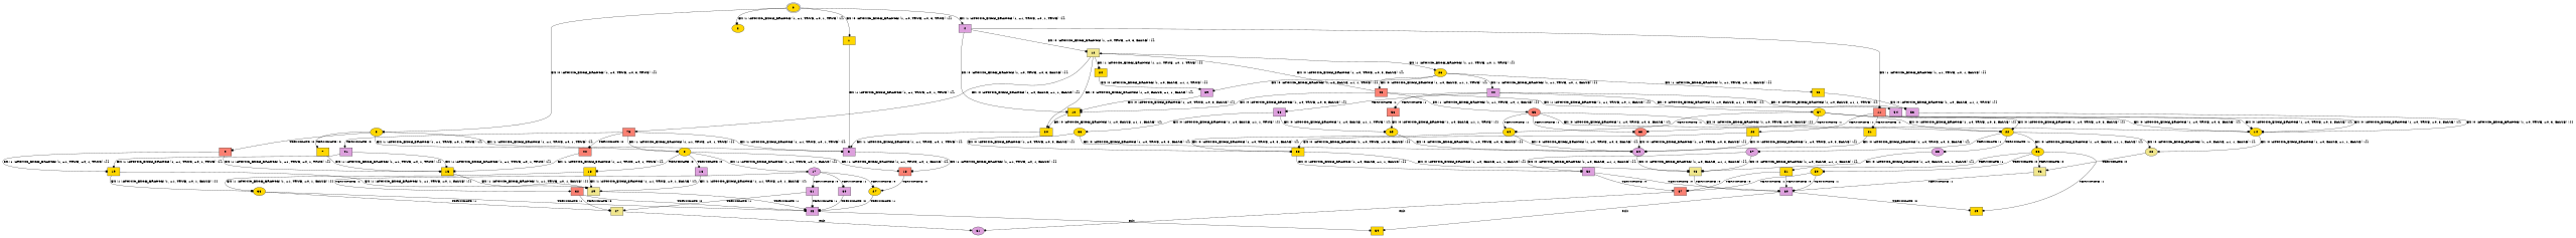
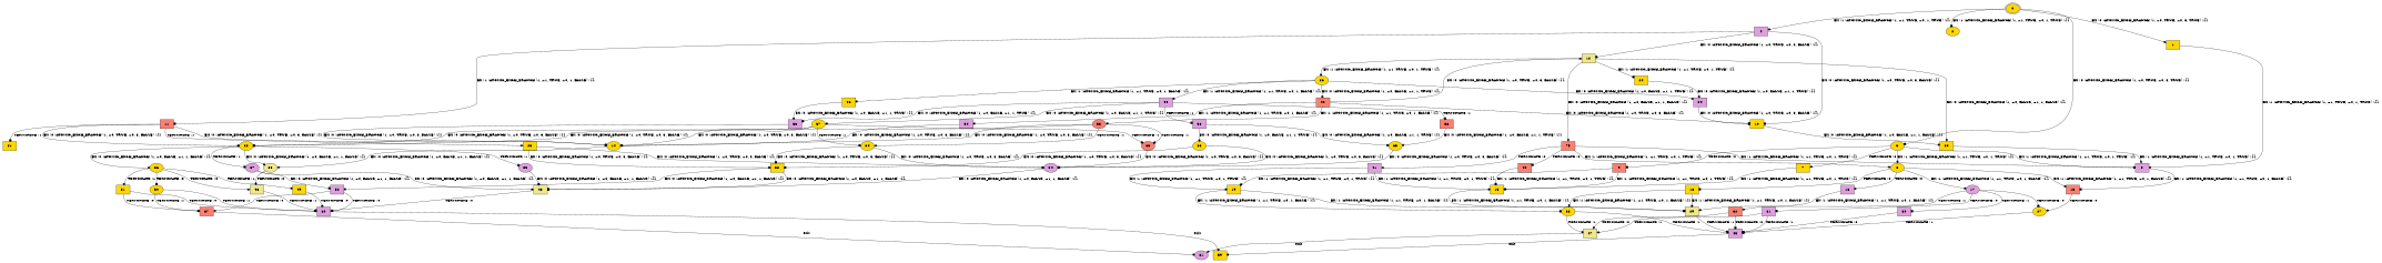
  digraph {
    node [fillcolor=gold shape=box style=filled]
    edge [arrowhead=box]
    0 [peripheries=2 shape=ellipse]
    1
    2 [shape=ellipse]
    3 [shape=ellipse]
    4 [fillcolor=plum]
    5 [fillcolor=plum]
    7
    8 [shape=ellipse]
    9 [fillcolor=salmon]
    10
    11 [fillcolor=salmon]
    12 [fillcolor=khaki]
    13 [fillcolor=salmon]
    15
    16 [fillcolor=plum]
    17 [fillcolor=plum shape=ellipse]
    18
    19
    20
    14 [shape=ellipse]
    21
    22 [shape=ellipse]
    23
    24
    n25 [fillcolor=salmon label=75]
    26 [shape=ellipse]
    27 [shape=ellipse]
    28 [fillcolor=khaki shape=ellipse]
    29 [fillcolor=khaki]
    30 [fillcolor=plum]
    31 [fillcolor=plum]
    32 [fillcolor=salmon]
    33 [shape=ellipse]
    34 [fillcolor=plum shape=ellipse]
    35 [fillcolor=plum shape=ellipse]
    36 [shape=ellipse]
    37 [fillcolor=plum shape=ellipse]
    38
    39 [fillcolor=plum]
    40 [fillcolor=salmon]
    41 [fillcolor=plum]
    42
    43 [fillcolor=salmon]
    44 [fillcolor=plum]
    45 [fillcolor=plum]
    46 [fillcolor=khaki]
    47 [fillcolor=khaki]
    48 [fillcolor=khaki]
    49
    50 [shape=ellipse]
    51
    52 [fillcolor=plum]
    53 [fillcolor=plum]
    54 [fillcolor=plum]
    55 [fillcolor=salmon shape=ellipse]
    56 [fillcolor=salmon]
    57 [shape=ellipse]
    58 [fillcolor=plum]
    59
    60 [fillcolor=plum]
    61 [fillcolor=plum shape=ellipse]
    n62 [fillcolor=salmon label=67]
    63 [fillcolor=salmon shape=ellipse]
    64 [shape=ellipse]
    65 [shape=ellipse]
    66 [shape=ellipse]
    0 -> 1 [arrowhead=diamond label="EX !0 !ATOMIC_EXCH_BRANCH (1, +0, TRUE, +0, 3, TRUE) !{}"]
    0 -> 2 [label="EX !1 !ATOMIC_EXCH_BRANCH (1, +1, TRUE, +0, 1, TRUE) !{}"]
    0 -> 3 [label="EX !0 !ATOMIC_EXCH_BRANCH (1, +0, TRUE, +0, 3, TRUE) !{}"]
    0 -> 4 [arrowhead=diamond label="EX !1 !ATOMIC_EXCH_BRANCH (1, +1, TRUE, +0, 1, TRUE) !{}"]
    1 -> 5 [arrowhead=dot label="EX !1 !ATOMIC_EXCH_BRANCH (1, +1, TRUE, +0, 1, TRUE) !{}"]
    3 -> 5 [arrowhead=dot label="EX !1 !ATOMIC_EXCH_BRANCH (1, +1, TRUE, +0, 1, TRUE) !{}"]
    3 -> 7 [arrowhead=diamond label="TERMINATE !0"]
    3 -> 8 [arrowhead=diamond label="EX !1 !ATOMIC_EXCH_BRANCH (1, +1, TRUE, +0, 1, TRUE) !{}"]
    3 -> 9 [label="TERMINATE !0"]
    4 -> 10 [label="EX !0 !ATOMIC_EXCH_BRANCH (1, +0, TRUE, +0, 3, FALSE) !{}"]
    4 -> 11 [label="EX !1 !ATOMIC_EXCH_BRANCH (1, +1, TRUE, +0, 1, FALSE) !{}"]
    4 -> 12 [label="EX !0 !ATOMIC_EXCH_BRANCH (1, +0, TRUE, +0, 3, FALSE) !{}"]
    5 -> 13 [label="EX !1 !ATOMIC_EXCH_BRANCH (1, +1, TRUE, +0, 1, FALSE) !{}"]
    7 -> 15 [arrowhead=dot label="EX !1 !ATOMIC_EXCH_BRANCH (1, +1, TRUE, +0, 1, TRUE) !{}"]
    8 -> 13 [arrowhead=dot label="EX !1 !ATOMIC_EXCH_BRANCH (1, +1, TRUE, +0, 1, FALSE) !{}"]
    8 -> 16 [arrowhead=dot label="TERMINATE !0"]
    8 -> 17 [arrowhead=dot label="EX !1 !ATOMIC_EXCH_BRANCH (1, +1, TRUE, +0, 1, FALSE) !{}"]
    8 -> 18 [label="TERMINATE !0"]
    9 -> 15 [arrowhead=diamond label="EX !1 !ATOMIC_EXCH_BRANCH (1, +1, TRUE, +0, 1, TRUE) !{}"]
    9 -> 19 [label="EX !1 !ATOMIC_EXCH_BRANCH (1, +1, TRUE, +0, 1, TRUE) !{}"]
    10 -> 20 [arrowhead=dot label="EX !0 !ATOMIC_EXCH_BRANCH (1, +0, FALSE, +1, 1, FALSE) !{}"]
    11 -> 14 [label="EX !0 !ATOMIC_EXCH_BRANCH (1, +0, TRUE, +0, 3, FALSE) !{}"]
    11 -> 21 [label="TERMINATE !1"]
    11 -> 22 [label="EX !0 !ATOMIC_EXCH_BRANCH (1, +0, TRUE, +0, 3, FALSE) !{}"]
    11 -> 23 [arrowhead=diamond label="TERMINATE !1"]
    12 -> 20 [arrowhead=diamond label="EX !0 !ATOMIC_EXCH_BRANCH (1, +0, FALSE, +1, 1, FALSE) !{}"]
    12 -> 24 [label="EX !1 !ATOMIC_EXCH_BRANCH (1, +1, TRUE, +0, 1, TRUE) !{}"]
    12 -> n25 [arrowhead=diamond label="EX !0 !ATOMIC_EXCH_BRANCH (1, +0, FALSE, +1, 1, FALSE) !{}"]
    12 -> 26 [arrowhead=dot label="EX !1 !ATOMIC_EXCH_BRANCH (1, +1, TRUE, +0, 1, TRUE) !{}"]
    13 -> 27 [arrowhead=diamond label="TERMINATE !0"]
    15 -> 29 [label="EX !1 !ATOMIC_EXCH_BRANCH (1, +1, TRUE, +0, 1, FALSE) !{}"]
    16 -> 29 [arrowhead=diamond label="EX !1 !ATOMIC_EXCH_BRANCH (1, +1, TRUE, +0, 1, FALSE) !{}"]
    17 -> 27 [label="TERMINATE !0"]
    17 -> 30 [label="TERMINATE !1"]
    17 -> 31 [label="TERMINATE !0"]
    17 -> 32 [arrowhead=diamond label="TERMINATE !1"]
    18 -> 29 [arrowhead=dot label="EX !1 !ATOMIC_EXCH_BRANCH (1, +1, TRUE, +0, 1, FALSE) !{}"]
    18 -> 33 [arrowhead=diamond label="EX !1 !ATOMIC_EXCH_BRANCH (1, +1, TRUE, +0, 1, FALSE) !{}"]
    19 -> 29 [label="EX !1 !ATOMIC_EXCH_BRANCH (1, +1, TRUE, +0, 1, FALSE) !{}"]
    19 -> 33 [label="EX !1 !ATOMIC_EXCH_BRANCH (1, +1, TRUE, +0, 1, FALSE) !{}"]
    20 -> 5 [arrowhead=diamond label="EX !1 !ATOMIC_EXCH_BRANCH (1, +1, TRUE, +0, 1, TRUE) !{}"]
    14 -> 28 [arrowhead=diamond label="EX !0 !ATOMIC_EXCH_BRANCH (1, +0, FALSE, +1, 1, FALSE) !{}"]
-   21 -> 34 [arrowhead=dot label="EX !0 !ATOMIC_EXCH_BRANCH (1, +0, TRUE, +0, 3, FALSE) !{}"]
    22 -> 28 [arrowhead=dot label="EX !0 !ATOMIC_EXCH_BRANCH (1, +0, FALSE, +1, 1, FALSE) !{}"]
    22 -> 35 [label="TERMINATE !1"]
    22 -> 36 [arrowhead=dot label="EX !0 !ATOMIC_EXCH_BRANCH (1, +0, FALSE, +1, 1, FALSE) !{}"]
    22 -> 37 [label="TERMINATE !1"]
    23 -> 34 [arrowhead=diamond label="EX !0 !ATOMIC_EXCH_BRANCH (1, +0, TRUE, +0, 3, FALSE) !{}"]
    23 -> 38 [label="EX !0 !ATOMIC_EXCH_BRANCH (1, +0, TRUE, +0, 3, FALSE) !{}"]
    24 -> 39 [arrowhead=dot label="EX !0 !ATOMIC_EXCH_BRANCH (1, +0, FALSE, +1, 1, TRUE) !{}"]
    n25 -> 5 [label="EX !1 !ATOMIC_EXCH_BRANCH (1, +1, TRUE, +0, 1, TRUE) !{}"]
    n25 -> 8 [arrowhead=diamond label="EX !1 !ATOMIC_EXCH_BRANCH (1, +1, TRUE, +0, 1, TRUE) !{}"]
    n25 -> 40 [label="TERMINATE !0"]
    n25 -> 41 [arrowhead=diamond label="TERMINATE !0"]
    26 -> 39 [arrowhead=dot label="EX !0 !ATOMIC_EXCH_BRANCH (1, +0, FALSE, +1, 1, TRUE) !{}"]
    26 -> 42 [arrowhead=dot label="EX !1 !ATOMIC_EXCH_BRANCH (1, +1, TRUE, +0, 1, FALSE) !{}"]
    26 -> 43 [arrowhead=dot label="EX !0 !ATOMIC_EXCH_BRANCH (1, +0, FALSE, +1, 1, TRUE) !{}"]
    26 -> 44 [arrowhead=dot label="EX !1 !ATOMIC_EXCH_BRANCH (1, +1, TRUE, +0, 1, FALSE) !{}"]
    27 -> 45 [label="TERMINATE !1"]
    28 -> 46 [arrowhead=diamond label="TERMINATE !0"]
    29 -> 45 [arrowhead=diamond label="TERMINATE !1"]
    30 -> 45 [label="TERMINATE !0"]
    31 -> 45 [label="TERMINATE !1"]
    31 -> 47 [arrowhead=diamond label="TERMINATE !1"]
    32 -> 45 [label="TERMINATE !0"]
    32 -> 47 [arrowhead=diamond label="TERMINATE !0"]
    33 -> 45 [arrowhead=dot label="TERMINATE !1"]
    33 -> 47 [arrowhead=dot label="TERMINATE !1"]
    34 -> 48 [label="EX !0 !ATOMIC_EXCH_BRANCH (1, +0, FALSE, +1, 1, FALSE) !{}"]
    35 -> 48 [label="EX !0 !ATOMIC_EXCH_BRANCH (1, +0, FALSE, +1, 1, FALSE) !{}"]
    36 -> 46 [arrowhead=diamond label="TERMINATE !0"]
    36 -> 49 [arrowhead=dot label="TERMINATE !1"]
    36 -> 50 [label="TERMINATE !0"]
    36 -> 51 [arrowhead=dot label="TERMINATE !1"]
    37 -> 48 [arrowhead=diamond label="EX !0 !ATOMIC_EXCH_BRANCH (1, +0, FALSE, +1, 1, FALSE) !{}"]
    37 -> 52 [label="EX !0 !ATOMIC_EXCH_BRANCH (1, +0, FALSE, +1, 1, FALSE) !{}"]
    38 -> 48 [label="EX !0 !ATOMIC_EXCH_BRANCH (1, +0, FALSE, +1, 1, FALSE) !{}"]
    38 -> 52 [arrowhead=dot label="EX !0 !ATOMIC_EXCH_BRANCH (1, +0, FALSE, +1, 1, FALSE) !{}"]
    39 -> 10 [label="EX !0 !ATOMIC_EXCH_BRANCH (1, +0, TRUE, +0, 3, FALSE) !{}"]
    40 -> 15 [label="EX !1 !ATOMIC_EXCH_BRANCH (1, +1, TRUE, +0, 1, TRUE) !{}"]
    41 -> 15 [arrowhead=dot label="EX !1 !ATOMIC_EXCH_BRANCH (1, +1, TRUE, +0, 1, TRUE) !{}"]
    41 -> 19 [arrowhead=dot label="EX !1 !ATOMIC_EXCH_BRANCH (1, +1, TRUE, +0, 1, TRUE) !{}"]
    42 -> 53 [arrowhead=dot label="EX !0 !ATOMIC_EXCH_BRANCH (1, +0, FALSE, +1, 1, TRUE) !{}"]
    43 -> 10 [label="EX !0 !ATOMIC_EXCH_BRANCH (1, +0, TRUE, +0, 3, FALSE) !{}"]
    43 -> 12 [arrowhead=diamond label="EX !0 !ATOMIC_EXCH_BRANCH (1, +0, TRUE, +0, 3, FALSE) !{}"]
    43 -> 54 [arrowhead=dot label="EX !1 !ATOMIC_EXCH_BRANCH (1, +1, TRUE, +0, 1, FALSE) !{}"]
    43 -> 55 [arrowhead=diamond label="EX !1 !ATOMIC_EXCH_BRANCH (1, +1, TRUE, +0, 1, FALSE) !{}"]
    44 -> 53 [label="EX !0 !ATOMIC_EXCH_BRANCH (1, +0, FALSE, +1, 1, TRUE) !{}"]
    44 -> 56 [label="TERMINATE !1"]
    44 -> 57 [arrowhead=diamond label="EX !0 !ATOMIC_EXCH_BRANCH (1, +0, FALSE, +1, 1, TRUE) !{}"]
    44 -> 58 [label="TERMINATE !1"]
    45 -> 59 [arrowhead=dot label=exit]
    46 -> 60 [arrowhead=dot label="TERMINATE !1"]
    47 -> 61 [arrowhead=diamond label=exit]
    48 -> 60 [arrowhead=diamond label="TERMINATE !0"]
-   60 -> 49 [arrowhead=dot label="TERMINATE !0"]
+   49 -> 60 [arrowhead=dot label="TERMINATE !0"]
    50 -> 60 [arrowhead=diamond label="TERMINATE !1"]
    50 -> n62 [arrowhead=dot label="TERMINATE !1"]
    51 -> 60 [arrowhead=diamond label="TERMINATE !0"]
    51 -> n62 [arrowhead=diamond label="TERMINATE !0"]
    52 -> 60 [arrowhead=diamond label="TERMINATE !0"]
    52 -> n62 [arrowhead=diamond label="TERMINATE !0"]
    53 -> 14 [label="EX !0 !ATOMIC_EXCH_BRANCH (1, +0, TRUE, +0, 3, FALSE) !{}"]
    54 -> 14 [arrowhead=dot label="EX !0 !ATOMIC_EXCH_BRANCH (1, +0, TRUE, +0, 3, FALSE) !{}"]
    55 -> 14 [arrowhead=dot label="EX !0 !ATOMIC_EXCH_BRANCH (1, +0, TRUE, +0, 3, FALSE) !{}"]
    55 -> 22 [label="EX !0 !ATOMIC_EXCH_BRANCH (1, +0, TRUE, +0, 3, FALSE) !{}"]
    55 -> 63 [label="TERMINATE !1"]
    55 -> 64 [arrowhead=diamond label="TERMINATE !1"]
    56 -> 65 [arrowhead=dot label="EX !0 !ATOMIC_EXCH_BRANCH (1, +0, FALSE, +1, 1, TRUE) !{}"]
    57 -> 14 [arrowhead=diamond label="EX !0 !ATOMIC_EXCH_BRANCH (1, +0, TRUE, +0, 3, FALSE) !{}"]
    57 -> 22 [arrowhead=dot label="EX !0 !ATOMIC_EXCH_BRANCH (1, +0, TRUE, +0, 3, FALSE) !{}"]
    57 -> 63 [label="TERMINATE !1"]
    57 -> 64 [label="TERMINATE !1"]
    58 -> 65 [label="EX !0 !ATOMIC_EXCH_BRANCH (1, +0, FALSE, +1, 1, TRUE) !{}"]
    58 -> 66 [arrowhead=dot label="EX !0 !ATOMIC_EXCH_BRANCH (1, +0, FALSE, +1, 1, TRUE) !{}"]
    60 -> 59 [arrowhead=dot label=exit]
    n62 -> 61 [arrowhead=dot label=exit]
    63 -> 34 [arrowhead=dot label="EX !0 !ATOMIC_EXCH_BRANCH (1, +0, TRUE, +0, 3, FALSE) !{}"]
    64 -> 34 [arrowhead=dot label="EX !0 !ATOMIC_EXCH_BRANCH (1, +0, TRUE, +0, 3, FALSE) !{}"]
    64 -> 38 [label="EX !0 !ATOMIC_EXCH_BRANCH (1, +0, TRUE, +0, 3, FALSE) !{}"]
    65 -> 34 [arrowhead=diamond label="EX !0 !ATOMIC_EXCH_BRANCH (1, +0, TRUE, +0, 3, FALSE) !{}"]
    66 -> 34 [label="EX !0 !ATOMIC_EXCH_BRANCH (1, +0, TRUE, +0, 3, FALSE) !{}"]
    66 -> 38 [label="EX !0 !ATOMIC_EXCH_BRANCH (1, +0, TRUE, +0, 3, FALSE) !{}"]
  }
